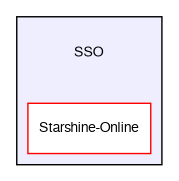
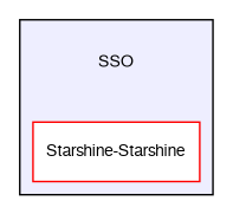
  digraph {
    compound=true
    rankdir=LR
    node [fontname=FreeSans fontsize=10]
    n1 [label=SSO shape=plaintext]
-   n2 [color=red fillcolor=white label="Starshine-Online" shape=box style=filled]
+   n2 [color=red fillcolor=white label="Starshine-Starshine" shape=box style=filled]
    subgraph cluster_1 {
      bgcolor="#eeeeff"
      pencolor=black
      n1
      n2
    }
  }
